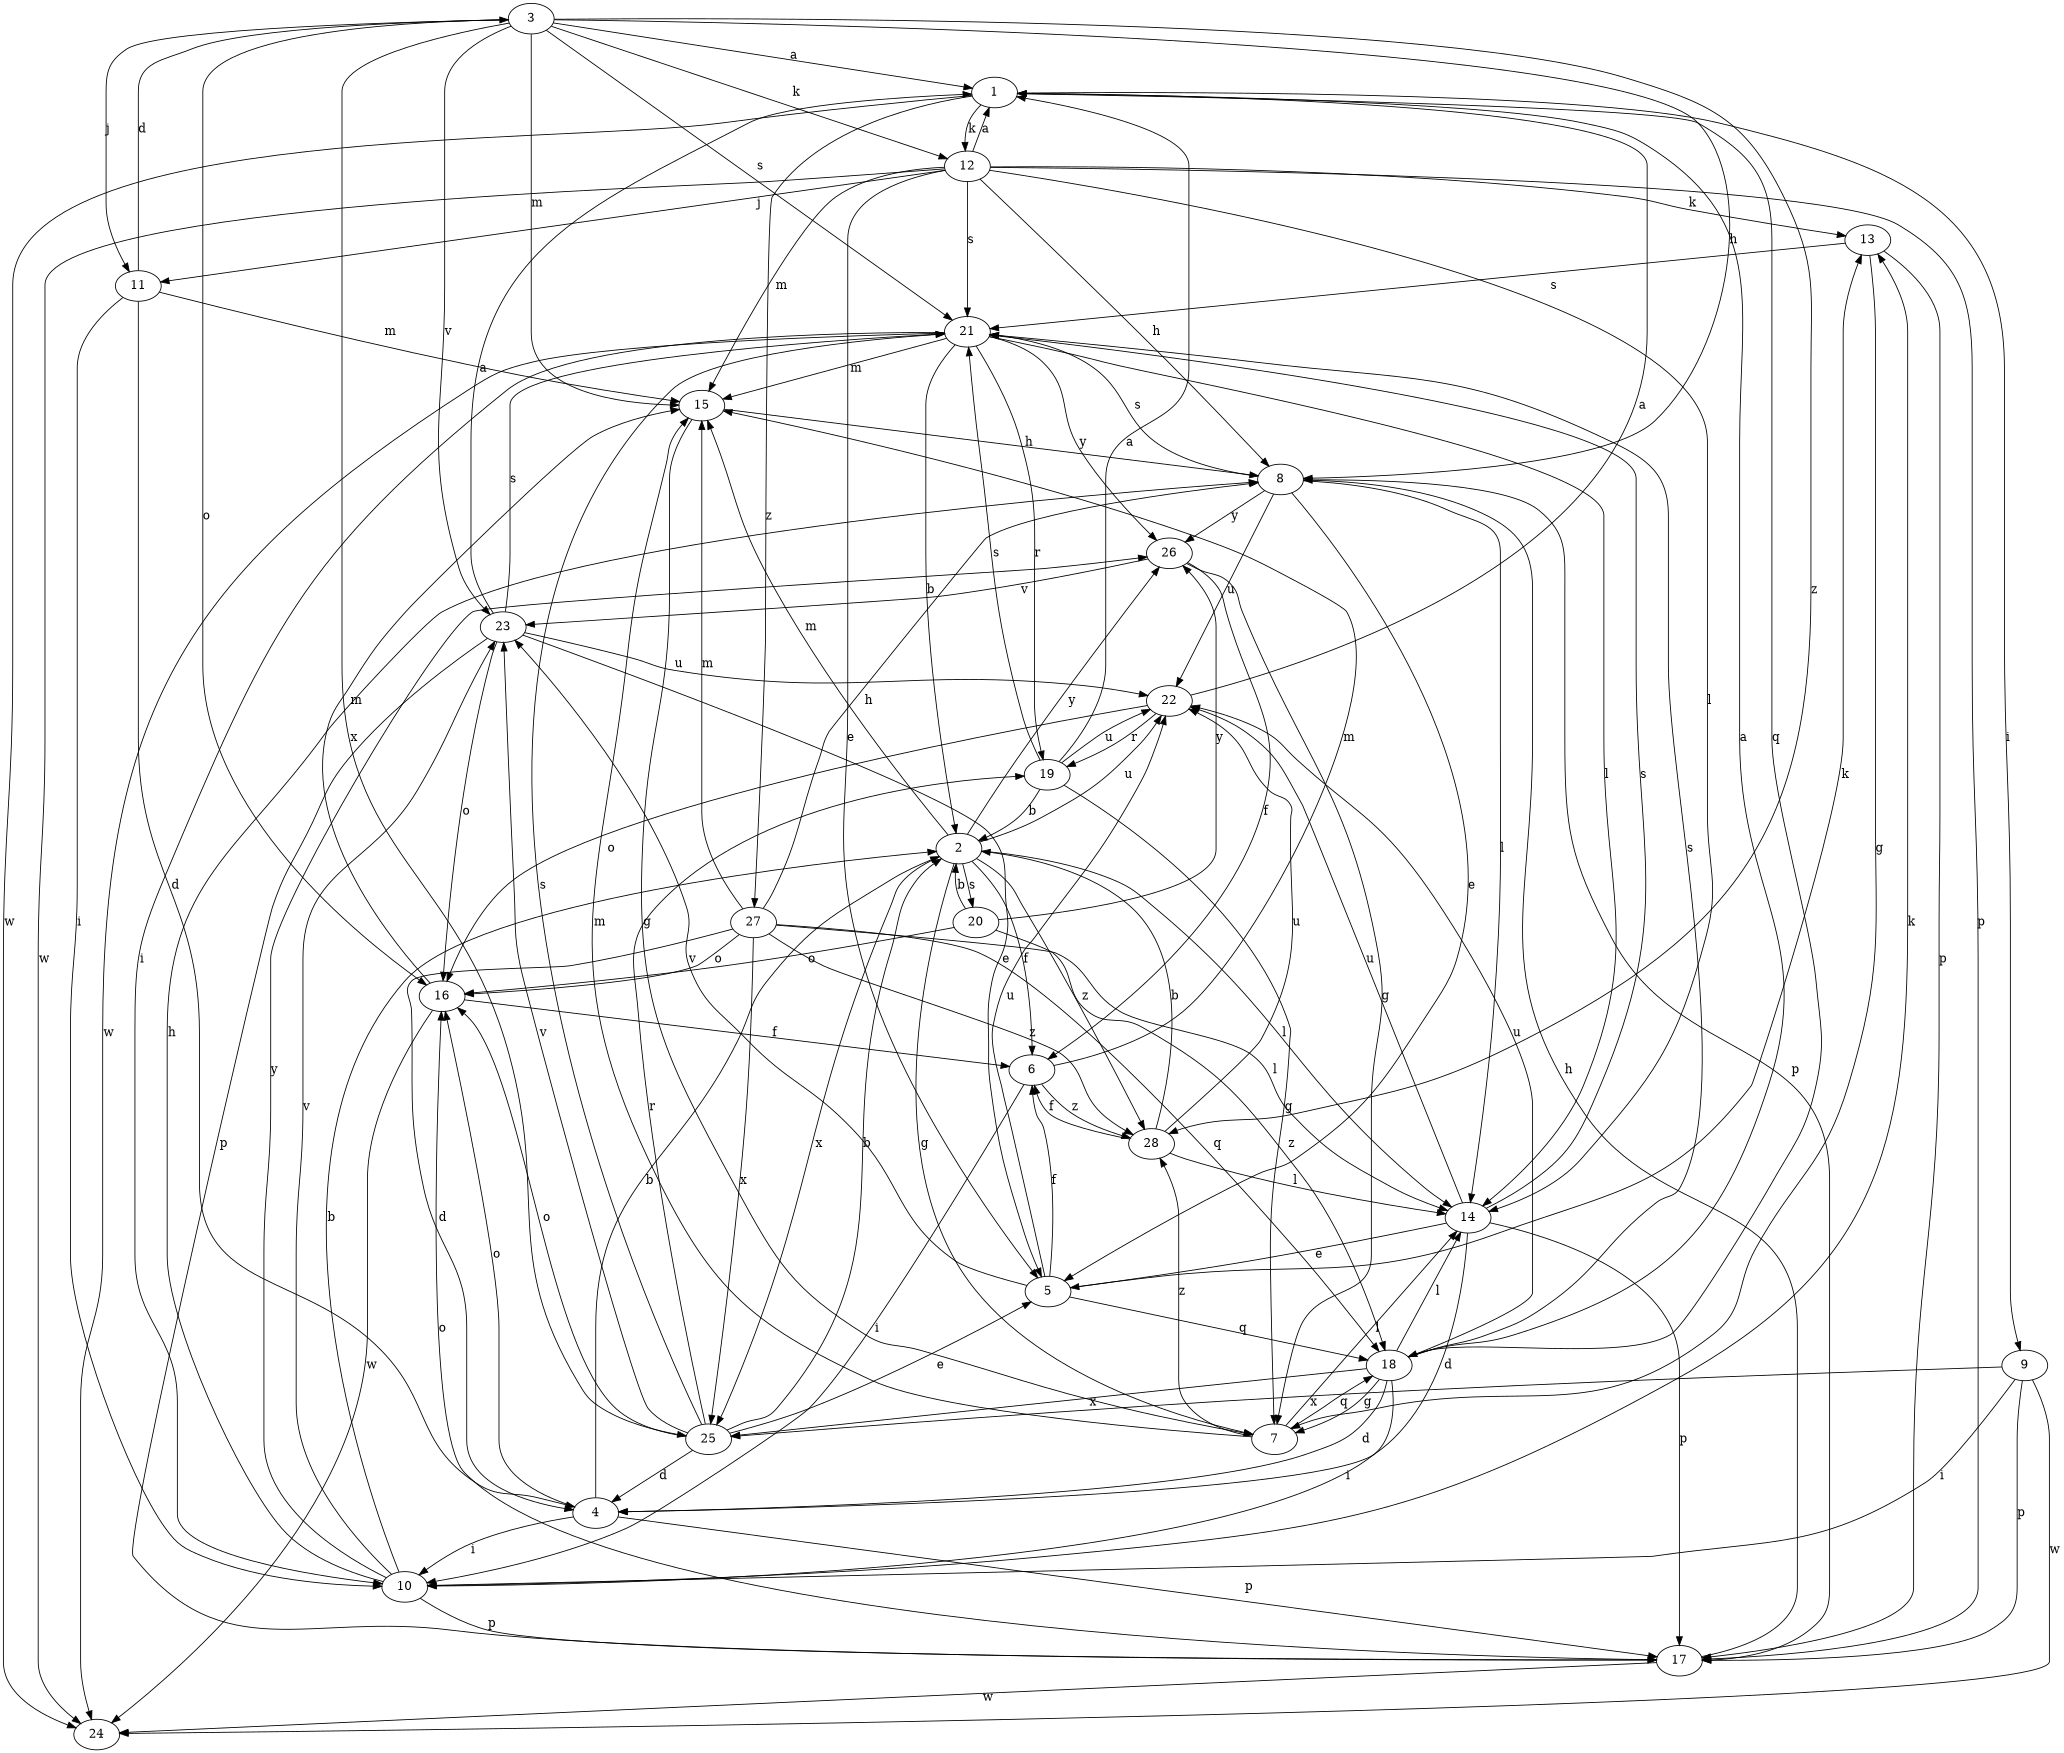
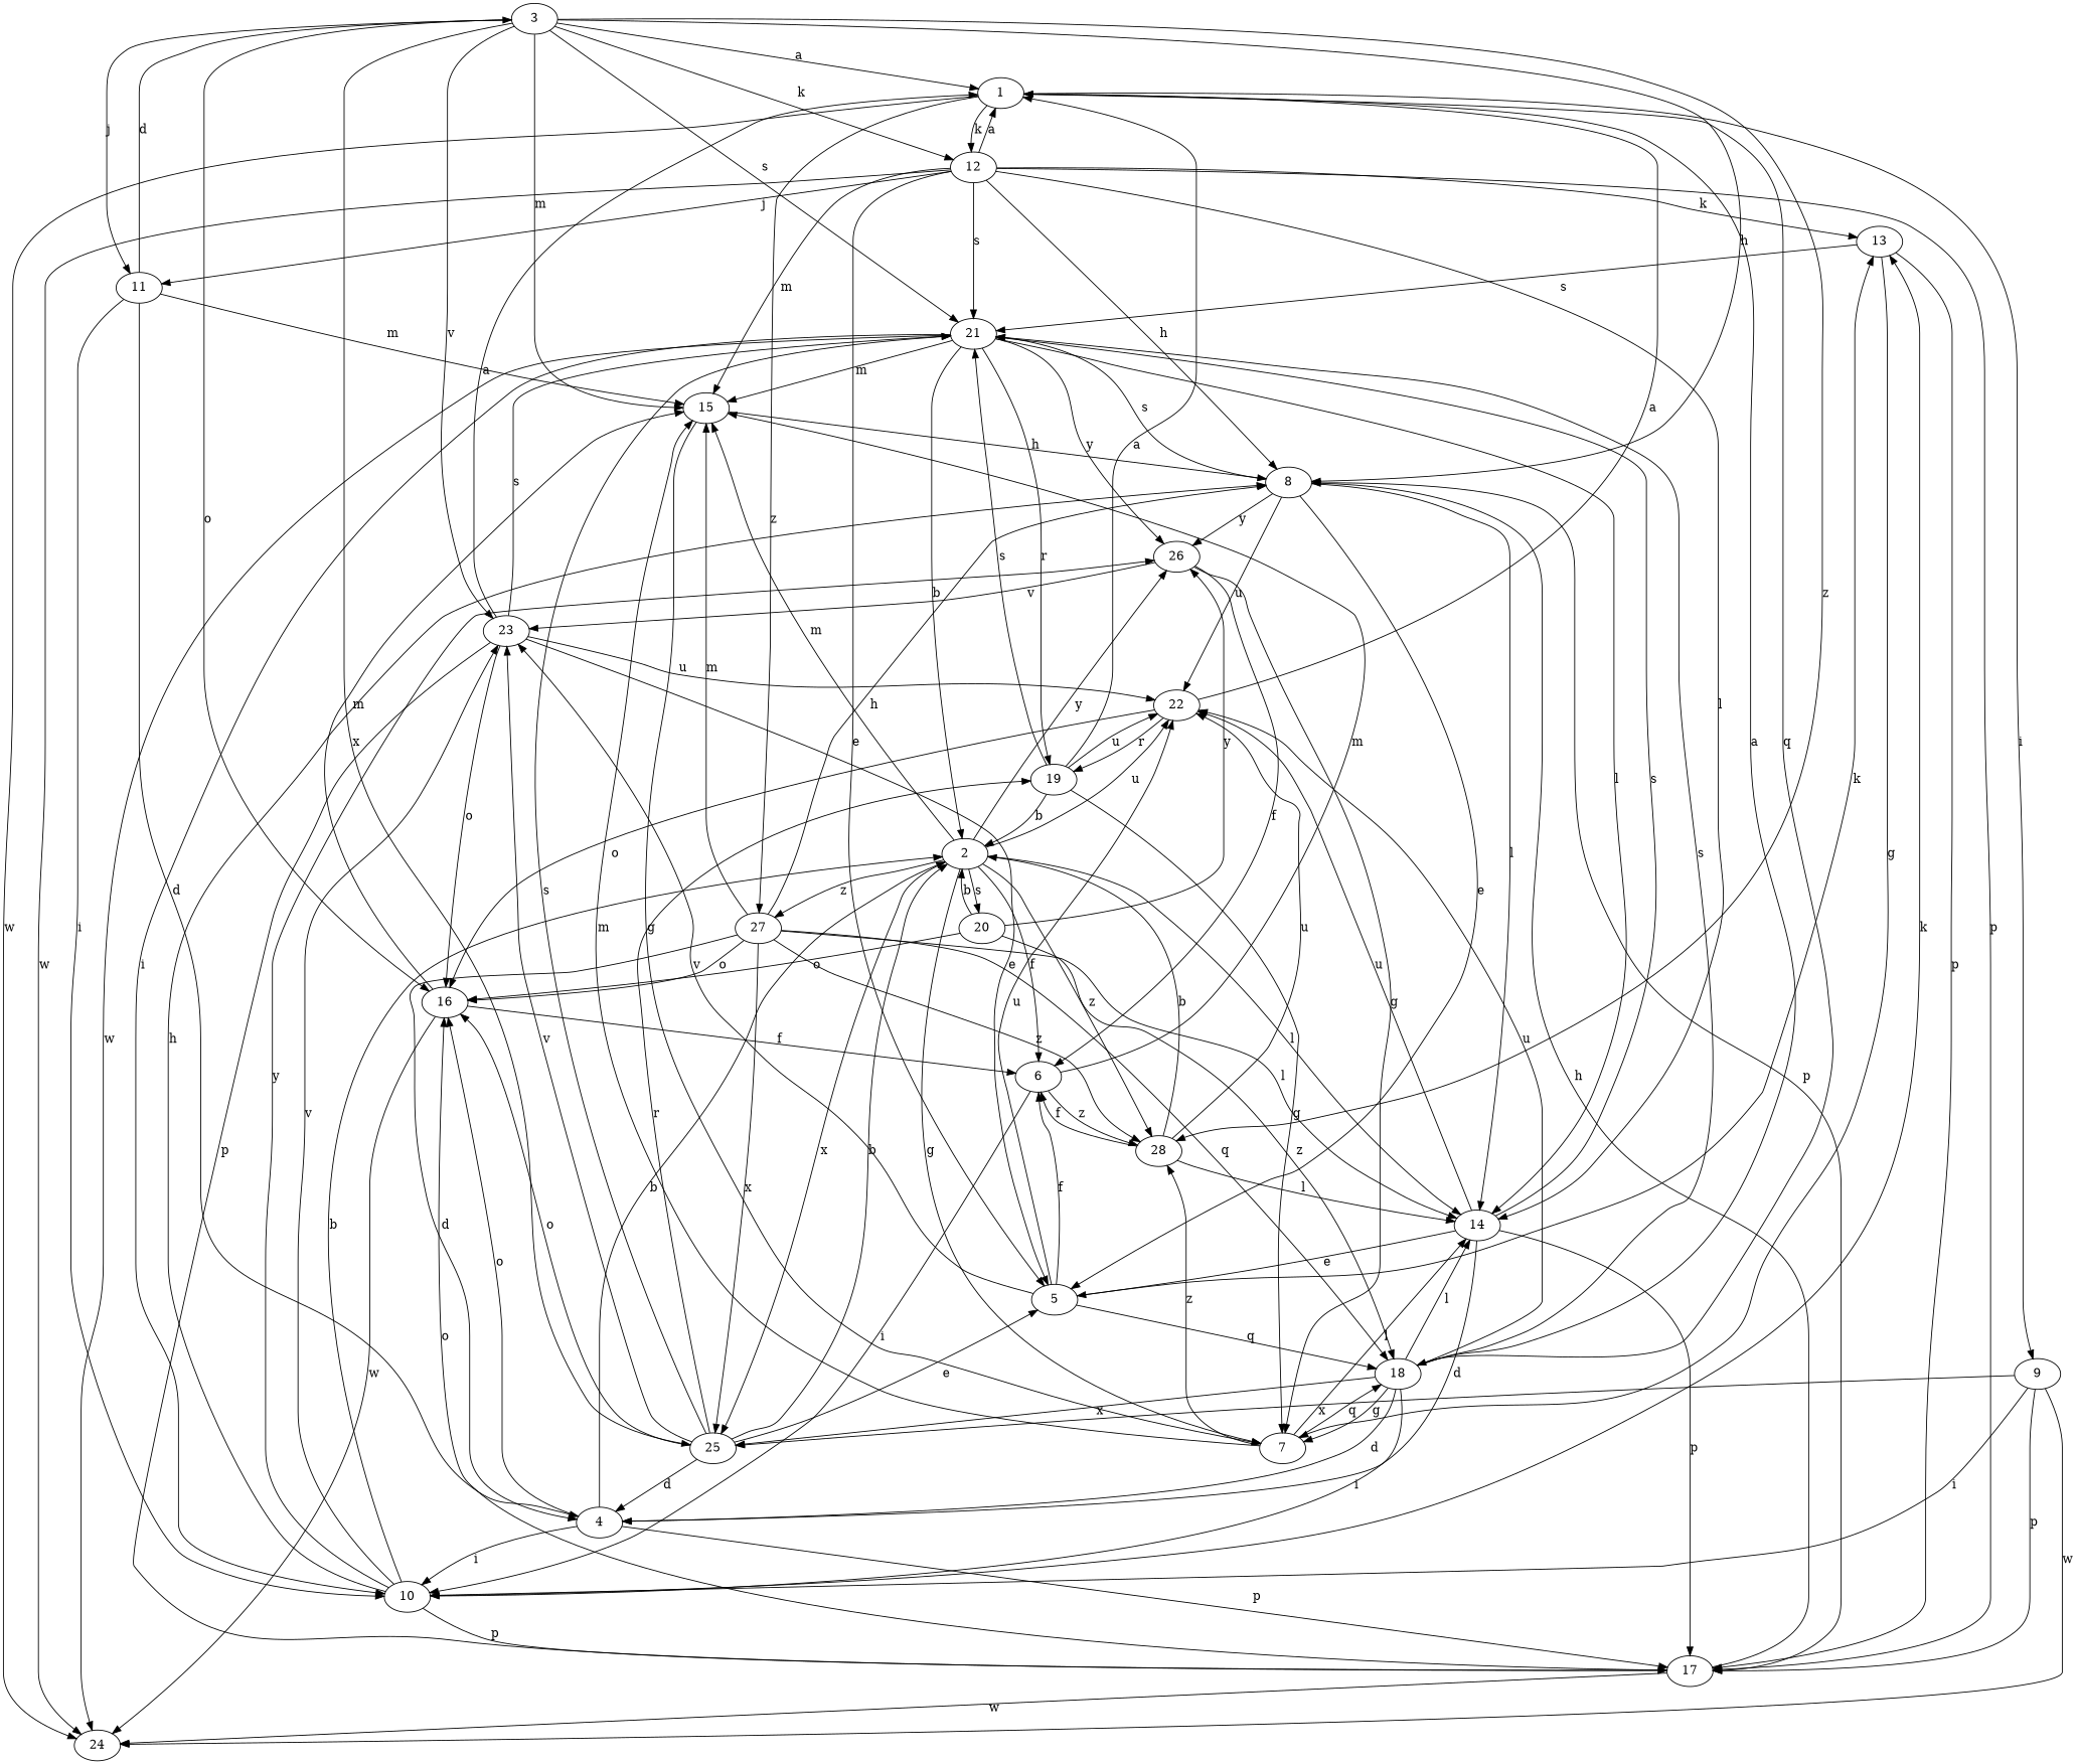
  strict digraph {
    3
    1
    12
    15
    25
    28
    8
    11
    16
    21
    23
    24
    9
    18
    27
    10
    17
    14
    5
    13
    7
    22
    4
    2
    6
    20
    26
    19
    3 -> 1 [label=a]
    3 -> 12 [label=k]
    3 -> 15 [label=m]
    3 -> 25 [label=x]
    3 -> 28 [label=z]
    3 -> 8 [label=h]
    3 -> 11 [label=j]
    3 -> 16 [label=o]
    3 -> 21 [label=s]
    3 -> 23 [label=v]
    1 -> 12 [label=k]
    1 -> 24 [label=w]
    1 -> 9 [label=i]
    1 -> 18 [label=q]
    1 -> 27 [label=z]
    12 -> 1 [label=a]
    12 -> 15 [label=m]
    12 -> 8 [label=h]
    12 -> 11 [label=j]
    12 -> 21 [label=s]
    12 -> 24 [label=w]
    12 -> 17 [label=p]
    12 -> 14 [label=l]
    12 -> 5 [label=e]
    12 -> 13 [label=k]
    15 -> 8 [label=h]
    15 -> 7 [label=g]
    25 -> 16 [label=o]
    25 -> 21 [label=s]
    25 -> 23 [label=v]
    25 -> 5 [label=e]
    25 -> 4 [label=d]
    25 -> 2 [label=b]
    25 -> 19 [label=r]
    28 -> 14 [label=l]
    28 -> 22 [label=u]
    28 -> 2 [label=b]
    28 -> 6 [label=f]
    8 -> 21 [label=s]
    8 -> 17 [label=p]
    8 -> 14 [label=l]
    8 -> 5 [label=e]
    8 -> 22 [label=u]
    8 -> 26 [label=y]
    11 -> 3 [label=d]
    11 -> 15 [label=m]
    11 -> 10 [label=i]
    11 -> 4 [label=d]
    16 -> 15 [label=m]
    16 -> 24 [label=w]
    16 -> 6 [label=f]
    21 -> 15 [label=m]
    21 -> 24 [label=w]
    21 -> 10 [label=i]
    21 -> 14 [label=l]
    21 -> 2 [label=b]
    21 -> 26 [label=y]
    21 -> 19 [label=r]
    23 -> 1 [label=a]
    23 -> 16 [label=o]
    23 -> 21 [label=s]
    23 -> 17 [label=p]
    23 -> 5 [label=e]
    23 -> 22 [label=u]
    9 -> 25 [label=x]
    9 -> 24 [label=w]
    9 -> 10 [label=i]
    9 -> 17 [label=p]
    18 -> 1 [label=a]
    18 -> 25 [label=x]
    18 -> 21 [label=s]
    18 -> 10 [label=i]
    18 -> 14 [label=l]
    18 -> 7 [label=g]
    18 -> 22 [label=u]
    18 -> 4 [label=d]
    27 -> 15 [label=m]
    27 -> 25 [label=x]
    27 -> 28 [label=z]
    27 -> 8 [label=h]
    27 -> 16 [label=o]
    27 -> 18 [label=q]
    27 -> 14 [label=l]
    27 -> 4 [label=d]
    10 -> 8 [label=h]
    10 -> 23 [label=v]
    10 -> 17 [label=p]
    10 -> 13 [label=k]
    10 -> 2 [label=b]
    10 -> 26 [label=y]
    17 -> 8 [label=h]
    17 -> 16 [label=o]
    17 -> 24 [label=w]
    14 -> 21 [label=s]
    14 -> 17 [label=p]
    14 -> 5 [label=e]
    14 -> 22 [label=u]
    14 -> 4 [label=d]
    5 -> 23 [label=v]
    5 -> 18 [label=q]
    5 -> 13 [label=k]
    5 -> 22 [label=u]
    5 -> 6 [label=f]
    13 -> 21 [label=s]
    13 -> 17 [label=p]
    13 -> 7 [label=g]
    7 -> 15 [label=m]
    7 -> 28 [label=z]
    7 -> 18 [label=q]
    7 -> 14 [label=l]
    22 -> 1 [label=a]
    22 -> 16 [label=o]
    22 -> 19 [label=r]
    4 -> 16 [label=o]
    4 -> 10 [label=i]
    4 -> 17 [label=p]
    4 -> 2 [label=b]
    2 -> 15 [label=m]
    2 -> 25 [label=x]
    2 -> 28 [label=z]
+   2 -> 27 [label=z]
    2 -> 14 [label=l]
    2 -> 7 [label=g]
    2 -> 22 [label=u]
    2 -> 6 [label=f]
    2 -> 20 [label=s]
    2 -> 26 [label=y]
    6 -> 15 [label=m]
    6 -> 28 [label=z]
    6 -> 10 [label=i]
    20 -> 16 [label=o]
    20 -> 18 [label=z]
    20 -> 2 [label=b]
    20 -> 26 [label=y]
    26 -> 23 [label=v]
    26 -> 7 [label=g]
    26 -> 6 [label=f]
    19 -> 1 [label=a]
    19 -> 21 [label=s]
    19 -> 7 [label=g]
    19 -> 22 [label=u]
    19 -> 2 [label=b]
  }
